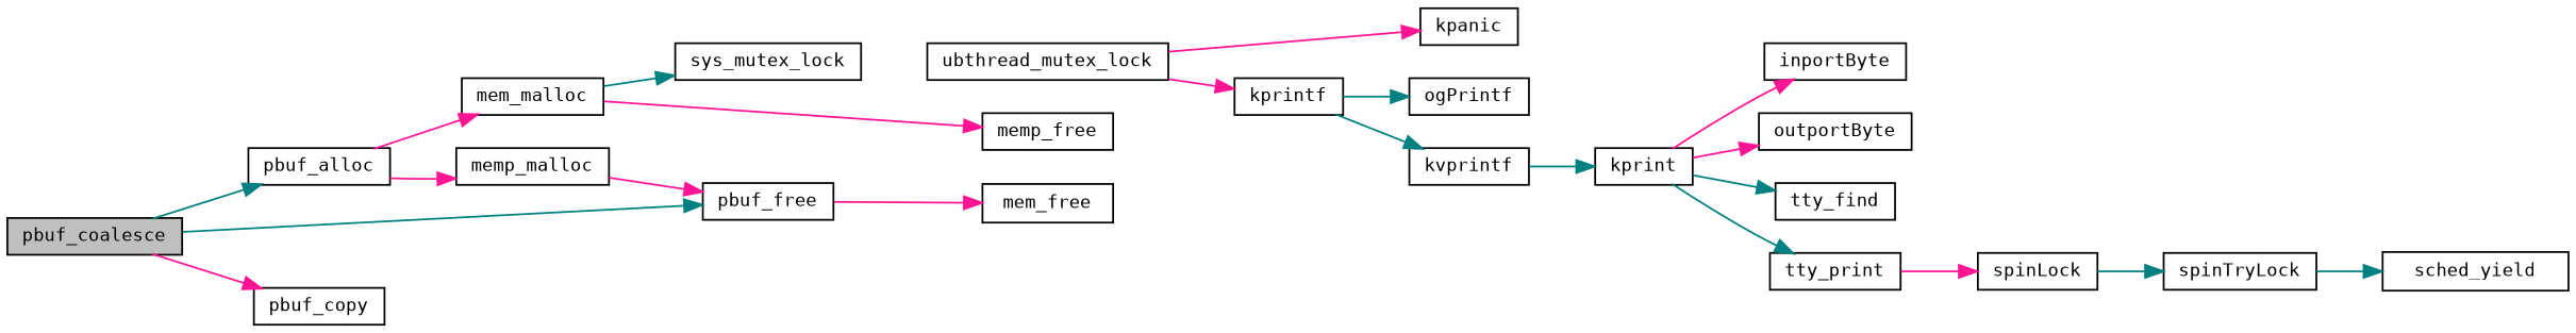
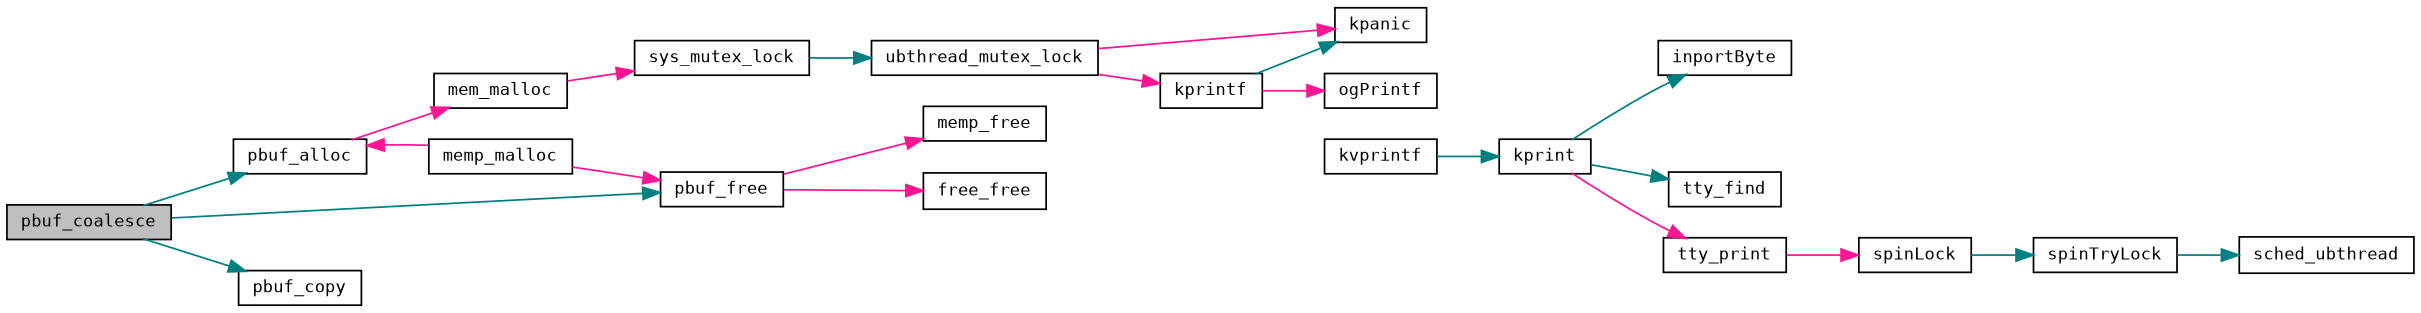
  digraph {
    fontname="DejaVu Sans Mono"
    rankdir=LR
    node [color=black fillcolor=white fontname="DejaVu Sans Mono" fontsize=10 shape=record style=filled]
    edge [color=deeppink fontname="DejaVu Sans Mono" fontsize=10 labelfontname=Helvetica labelfontsize=10 style=solid]
    n1 [fillcolor=grey75 fontcolor=black height=0.2 label=pbuf_coalesce width=0.4]
    n2 [height=0.2 label=pbuf_alloc width=0.4]
    n3 [height=0.2 label=pbuf_free width=0.4]
    n4 [height=0.2 label=pbuf_copy width=0.4]
    n5 [height=0.2 label=mem_malloc width=0.4]
    n6 [height=0.2 label=memp_malloc width=0.4]
-   n7 [height=0.2 label=mem_free width=0.4]
+   n7 [height=0.2 label=free_free width=0.4]
    n8 [height=0.2 label=memp_free width=0.4]
    n9 [height=0.2 label=sys_mutex_lock width=0.4]
    n10 [height=0.2 label=ubthread_mutex_lock width=0.4]
    n11 [height=0.2 label=kpanic width=0.4]
    n12 [height=0.2 label=kprintf width=0.4]
    n13 [height=0.2 label=kvprintf width=0.4]
    n14 [height=0.2 label=ogPrintf width=0.4]
    n15 [height=0.2 label=kprint width=0.4]
    n16 [height=0.2 label=inportByte width=0.4]
-   n17 [height=0.2 label=outportByte width=0.4]
    n18 [height=0.2 label=tty_find width=0.4]
    n19 [height=0.2 label=tty_print width=0.4]
    n20 [height=0.2 label=spinLock width=0.4]
    n21 [height=0.2 label=spinTryLock width=0.4]
-   n22 [height=0.2 label=sched_yield width=0.4]
+   n22 [height=0.2 label=sched_ubthread width=0.4]
    n1 -> n2 [color=teal]
    n1 -> n3 [color=teal]
-   n1 -> n4
+   n1 -> n4 [color=teal]
    n2 -> n5
-   n2 -> n6
+   n6 -> n2
    n3 -> n7
-   n5 -> n8
-   n5 -> n9 [color=teal]
+   n3 -> n8
+   n5 -> n9
    n6 -> n3
+   n9 -> n10 [color=teal]
    n10 -> n11
    n10 -> n12
-   n12 -> n13 [color=teal]
-   n12 -> n14 [color=teal]
+   n12 -> n11 [color=teal]
+   n12 -> n14
    n13 -> n15 [color=teal]
-   n15 -> n16
-   n15 -> n17
+   n15 -> n16 [color=teal]
    n15 -> n18 [color=teal]
-   n15 -> n19 [color=teal]
+   n15 -> n19
    n19 -> n20
    n20 -> n21 [color=teal]
    n21 -> n22 [color=teal]
  }
